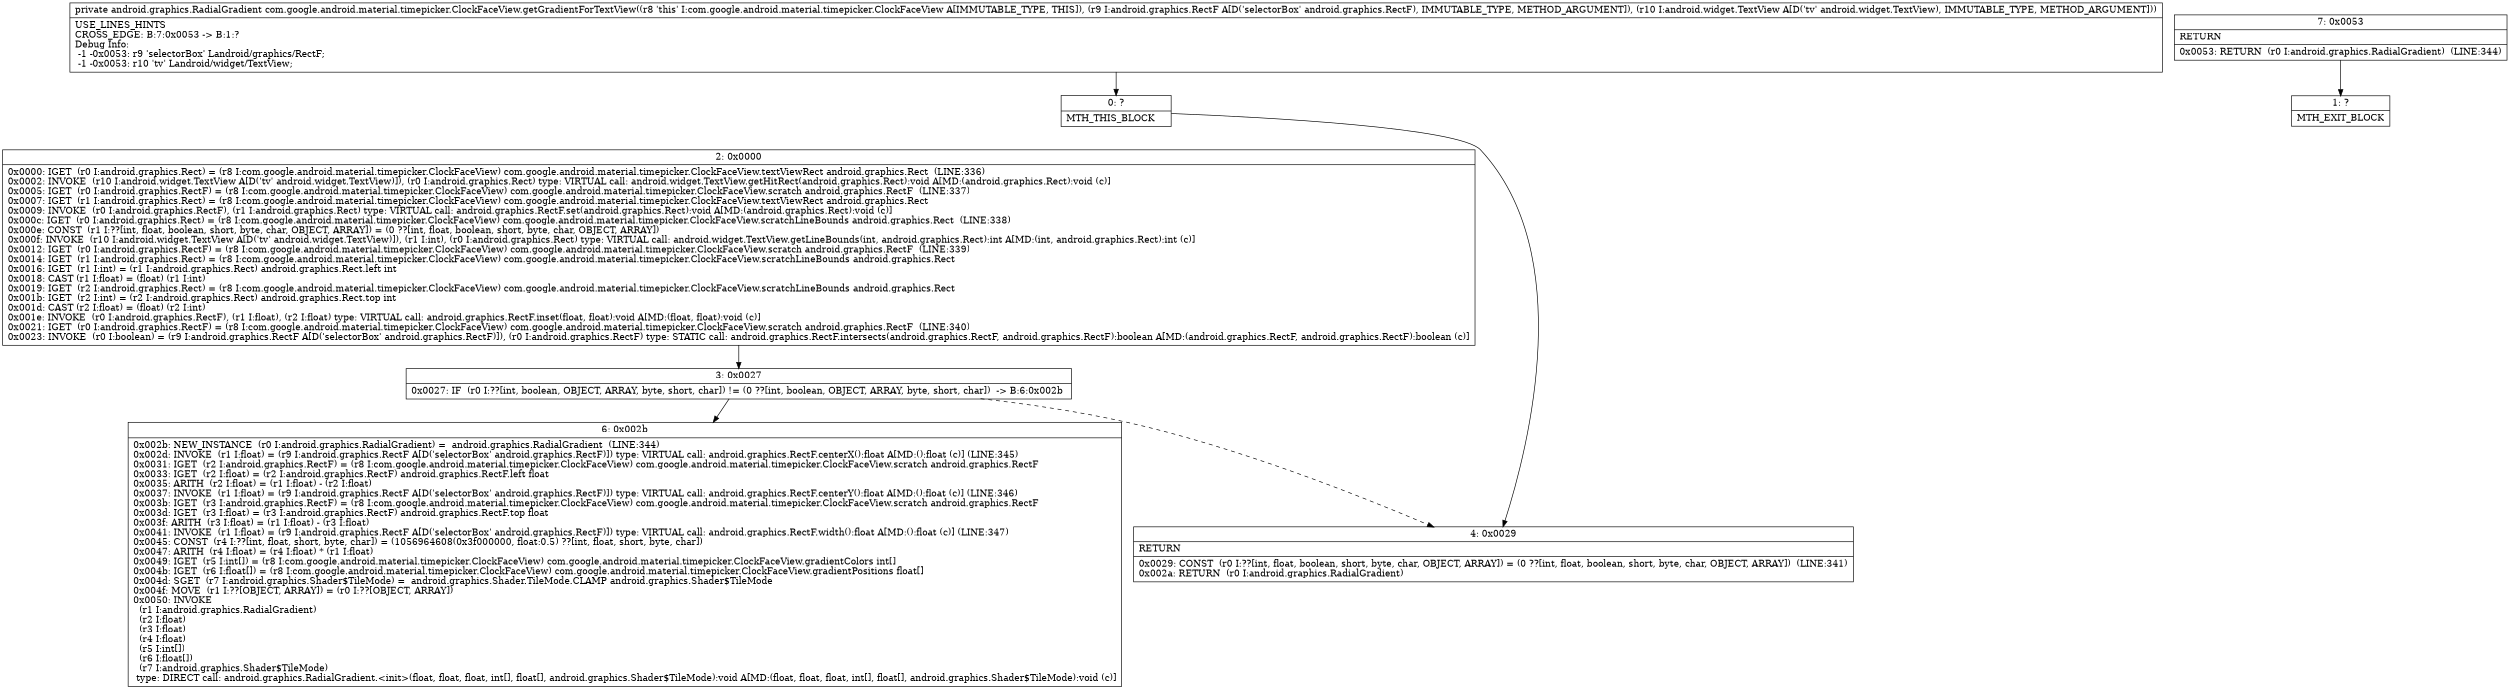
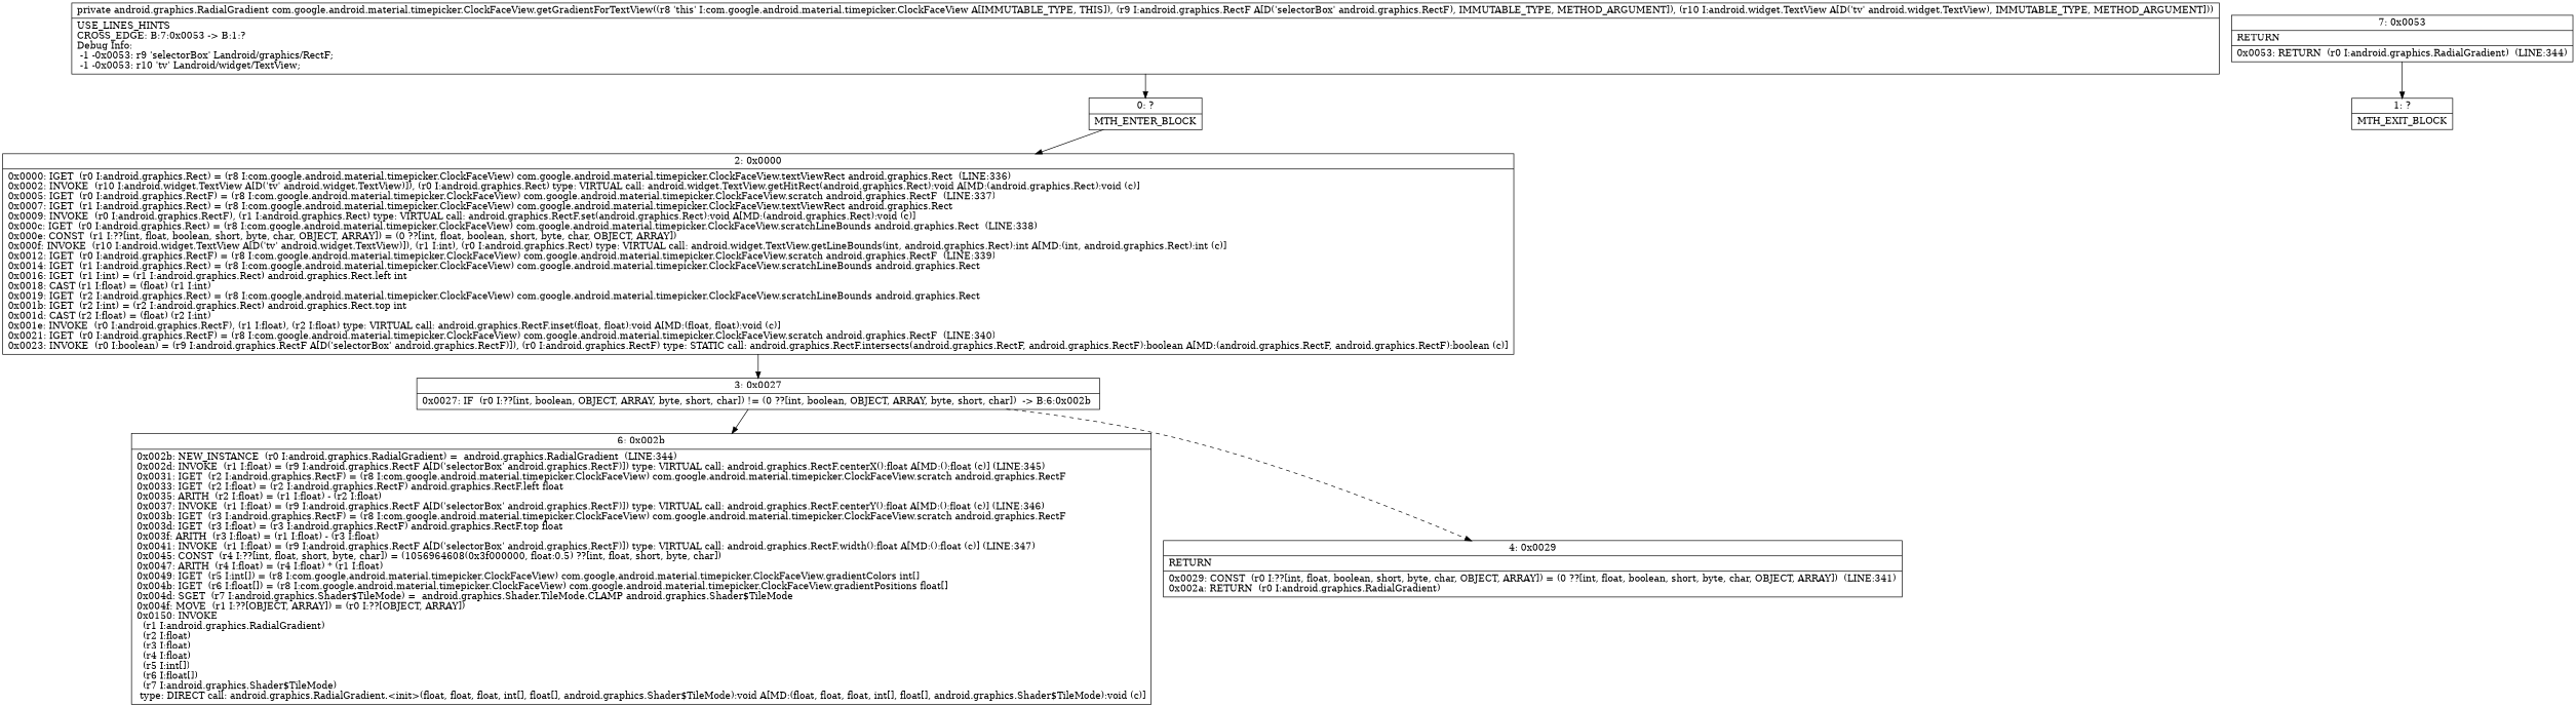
  digraph {
    node [shape=record]
-   n1 [label="{0\:\ ?|MTH_THIS_BLOCK\l}"]
+   n1 [label="{0\:\ ?|MTH_ENTER_BLOCK\l}"]
    n2 [label="{2\:\ 0x0000|0x0000: IGET  (r0 I:android.graphics.Rect) = (r8 I:com.google.android.material.timepicker.ClockFaceView) com.google.android.material.timepicker.ClockFaceView.textViewRect android.graphics.Rect  (LINE:336)\l0x0002: INVOKE  (r10 I:android.widget.TextView A[D('tv' android.widget.TextView)]), (r0 I:android.graphics.Rect) type: VIRTUAL call: android.widget.TextView.getHitRect(android.graphics.Rect):void A[MD:(android.graphics.Rect):void (c)]\l0x0005: IGET  (r0 I:android.graphics.RectF) = (r8 I:com.google.android.material.timepicker.ClockFaceView) com.google.android.material.timepicker.ClockFaceView.scratch android.graphics.RectF  (LINE:337)\l0x0007: IGET  (r1 I:android.graphics.Rect) = (r8 I:com.google.android.material.timepicker.ClockFaceView) com.google.android.material.timepicker.ClockFaceView.textViewRect android.graphics.Rect \l0x0009: INVOKE  (r0 I:android.graphics.RectF), (r1 I:android.graphics.Rect) type: VIRTUAL call: android.graphics.RectF.set(android.graphics.Rect):void A[MD:(android.graphics.Rect):void (c)]\l0x000c: IGET  (r0 I:android.graphics.Rect) = (r8 I:com.google.android.material.timepicker.ClockFaceView) com.google.android.material.timepicker.ClockFaceView.scratchLineBounds android.graphics.Rect  (LINE:338)\l0x000e: CONST  (r1 I:??[int, float, boolean, short, byte, char, OBJECT, ARRAY]) = (0 ??[int, float, boolean, short, byte, char, OBJECT, ARRAY]) \l0x000f: INVOKE  (r10 I:android.widget.TextView A[D('tv' android.widget.TextView)]), (r1 I:int), (r0 I:android.graphics.Rect) type: VIRTUAL call: android.widget.TextView.getLineBounds(int, android.graphics.Rect):int A[MD:(int, android.graphics.Rect):int (c)]\l0x0012: IGET  (r0 I:android.graphics.RectF) = (r8 I:com.google.android.material.timepicker.ClockFaceView) com.google.android.material.timepicker.ClockFaceView.scratch android.graphics.RectF  (LINE:339)\l0x0014: IGET  (r1 I:android.graphics.Rect) = (r8 I:com.google.android.material.timepicker.ClockFaceView) com.google.android.material.timepicker.ClockFaceView.scratchLineBounds android.graphics.Rect \l0x0016: IGET  (r1 I:int) = (r1 I:android.graphics.Rect) android.graphics.Rect.left int \l0x0018: CAST (r1 I:float) = (float) (r1 I:int) \l0x0019: IGET  (r2 I:android.graphics.Rect) = (r8 I:com.google.android.material.timepicker.ClockFaceView) com.google.android.material.timepicker.ClockFaceView.scratchLineBounds android.graphics.Rect \l0x001b: IGET  (r2 I:int) = (r2 I:android.graphics.Rect) android.graphics.Rect.top int \l0x001d: CAST (r2 I:float) = (float) (r2 I:int) \l0x001e: INVOKE  (r0 I:android.graphics.RectF), (r1 I:float), (r2 I:float) type: VIRTUAL call: android.graphics.RectF.inset(float, float):void A[MD:(float, float):void (c)]\l0x0021: IGET  (r0 I:android.graphics.RectF) = (r8 I:com.google.android.material.timepicker.ClockFaceView) com.google.android.material.timepicker.ClockFaceView.scratch android.graphics.RectF  (LINE:340)\l0x0023: INVOKE  (r0 I:boolean) = (r9 I:android.graphics.RectF A[D('selectorBox' android.graphics.RectF)]), (r0 I:android.graphics.RectF) type: STATIC call: android.graphics.RectF.intersects(android.graphics.RectF, android.graphics.RectF):boolean A[MD:(android.graphics.RectF, android.graphics.RectF):boolean (c)]\l}"]
    n3 [label="{3\:\ 0x0027|0x0027: IF  (r0 I:??[int, boolean, OBJECT, ARRAY, byte, short, char]) != (0 ??[int, boolean, OBJECT, ARRAY, byte, short, char])  \-\> B:6:0x002b \l}"]
    n4 [label="{4\:\ 0x0029|RETURN\l|0x0029: CONST  (r0 I:??[int, float, boolean, short, byte, char, OBJECT, ARRAY]) = (0 ??[int, float, boolean, short, byte, char, OBJECT, ARRAY])  (LINE:341)\l0x002a: RETURN  (r0 I:android.graphics.RadialGradient) \l}"]
-   n5 [label="{6\:\ 0x002b|0x002b: NEW_INSTANCE  (r0 I:android.graphics.RadialGradient) =  android.graphics.RadialGradient  (LINE:344)\l0x002d: INVOKE  (r1 I:float) = (r9 I:android.graphics.RectF A[D('selectorBox' android.graphics.RectF)]) type: VIRTUAL call: android.graphics.RectF.centerX():float A[MD:():float (c)] (LINE:345)\l0x0031: IGET  (r2 I:android.graphics.RectF) = (r8 I:com.google.android.material.timepicker.ClockFaceView) com.google.android.material.timepicker.ClockFaceView.scratch android.graphics.RectF \l0x0033: IGET  (r2 I:float) = (r2 I:android.graphics.RectF) android.graphics.RectF.left float \l0x0035: ARITH  (r2 I:float) = (r1 I:float) \- (r2 I:float) \l0x0037: INVOKE  (r1 I:float) = (r9 I:android.graphics.RectF A[D('selectorBox' android.graphics.RectF)]) type: VIRTUAL call: android.graphics.RectF.centerY():float A[MD:():float (c)] (LINE:346)\l0x003b: IGET  (r3 I:android.graphics.RectF) = (r8 I:com.google.android.material.timepicker.ClockFaceView) com.google.android.material.timepicker.ClockFaceView.scratch android.graphics.RectF \l0x003d: IGET  (r3 I:float) = (r3 I:android.graphics.RectF) android.graphics.RectF.top float \l0x003f: ARITH  (r3 I:float) = (r1 I:float) \- (r3 I:float) \l0x0041: INVOKE  (r1 I:float) = (r9 I:android.graphics.RectF A[D('selectorBox' android.graphics.RectF)]) type: VIRTUAL call: android.graphics.RectF.width():float A[MD:():float (c)] (LINE:347)\l0x0045: CONST  (r4 I:??[int, float, short, byte, char]) = (1056964608(0x3f000000, float:0.5) ??[int, float, short, byte, char]) \l0x0047: ARITH  (r4 I:float) = (r4 I:float) * (r1 I:float) \l0x0049: IGET  (r5 I:int[]) = (r8 I:com.google.android.material.timepicker.ClockFaceView) com.google.android.material.timepicker.ClockFaceView.gradientColors int[] \l0x004b: IGET  (r6 I:float[]) = (r8 I:com.google.android.material.timepicker.ClockFaceView) com.google.android.material.timepicker.ClockFaceView.gradientPositions float[] \l0x004d: SGET  (r7 I:android.graphics.Shader$TileMode) =  android.graphics.Shader.TileMode.CLAMP android.graphics.Shader$TileMode \l0x004f: MOVE  (r1 I:??[OBJECT, ARRAY]) = (r0 I:??[OBJECT, ARRAY]) \l0x0050: INVOKE  \l  (r1 I:android.graphics.RadialGradient)\l  (r2 I:float)\l  (r3 I:float)\l  (r4 I:float)\l  (r5 I:int[])\l  (r6 I:float[])\l  (r7 I:android.graphics.Shader$TileMode)\l type: DIRECT call: android.graphics.RadialGradient.\<init\>(float, float, float, int[], float[], android.graphics.Shader$TileMode):void A[MD:(float, float, float, int[], float[], android.graphics.Shader$TileMode):void (c)]\l}"]
+   n5 [label="{6\:\ 0x002b|0x002b: NEW_INSTANCE  (r0 I:android.graphics.RadialGradient) =  android.graphics.RadialGradient  (LINE:344)\l0x002d: INVOKE  (r1 I:float) = (r9 I:android.graphics.RectF A[D('selectorBox' android.graphics.RectF)]) type: VIRTUAL call: android.graphics.RectF.centerX():float A[MD:():float (c)] (LINE:345)\l0x0031: IGET  (r2 I:android.graphics.RectF) = (r8 I:com.google.android.material.timepicker.ClockFaceView) com.google.android.material.timepicker.ClockFaceView.scratch android.graphics.RectF \l0x0033: IGET  (r2 I:float) = (r2 I:android.graphics.RectF) android.graphics.RectF.left float \l0x0035: ARITH  (r2 I:float) = (r1 I:float) \- (r2 I:float) \l0x0037: INVOKE  (r1 I:float) = (r9 I:android.graphics.RectF A[D('selectorBox' android.graphics.RectF)]) type: VIRTUAL call: android.graphics.RectF.centerY():float A[MD:():float (c)] (LINE:346)\l0x003b: IGET  (r3 I:android.graphics.RectF) = (r8 I:com.google.android.material.timepicker.ClockFaceView) com.google.android.material.timepicker.ClockFaceView.scratch android.graphics.RectF \l0x003d: IGET  (r3 I:float) = (r3 I:android.graphics.RectF) android.graphics.RectF.top float \l0x003f: ARITH  (r3 I:float) = (r1 I:float) \- (r3 I:float) \l0x0041: INVOKE  (r1 I:float) = (r9 I:android.graphics.RectF A[D('selectorBox' android.graphics.RectF)]) type: VIRTUAL call: android.graphics.RectF.width():float A[MD:():float (c)] (LINE:347)\l0x0045: CONST  (r4 I:??[int, float, short, byte, char]) = (1056964608(0x3f000000, float:0.5) ??[int, float, short, byte, char]) \l0x0047: ARITH  (r4 I:float) = (r4 I:float) * (r1 I:float) \l0x0049: IGET  (r5 I:int[]) = (r8 I:com.google.android.material.timepicker.ClockFaceView) com.google.android.material.timepicker.ClockFaceView.gradientColors int[] \l0x004b: IGET  (r6 I:float[]) = (r8 I:com.google.android.material.timepicker.ClockFaceView) com.google.android.material.timepicker.ClockFaceView.gradientPositions float[] \l0x004d: SGET  (r7 I:android.graphics.Shader$TileMode) =  android.graphics.Shader.TileMode.CLAMP android.graphics.Shader$TileMode \l0x004f: MOVE  (r1 I:??[OBJECT, ARRAY]) = (r0 I:??[OBJECT, ARRAY]) \l0x0150: INVOKE  \l  (r1 I:android.graphics.RadialGradient)\l  (r2 I:float)\l  (r3 I:float)\l  (r4 I:float)\l  (r5 I:int[])\l  (r6 I:float[])\l  (r7 I:android.graphics.Shader$TileMode)\l type: DIRECT call: android.graphics.RadialGradient.\<init\>(float, float, float, int[], float[], android.graphics.Shader$TileMode):void A[MD:(float, float, float, int[], float[], android.graphics.Shader$TileMode):void (c)]\l}"]
    n6 [label="{1\:\ ?|MTH_EXIT_BLOCK\l}"]
    n7 [label="{7\:\ 0x0053|RETURN\l|0x0053: RETURN  (r0 I:android.graphics.RadialGradient)  (LINE:344)\l}"]
    n8 [label="{private android.graphics.RadialGradient com.google.android.material.timepicker.ClockFaceView.getGradientForTextView((r8 'this' I:com.google.android.material.timepicker.ClockFaceView A[IMMUTABLE_TYPE, THIS]), (r9 I:android.graphics.RectF A[D('selectorBox' android.graphics.RectF), IMMUTABLE_TYPE, METHOD_ARGUMENT]), (r10 I:android.widget.TextView A[D('tv' android.widget.TextView), IMMUTABLE_TYPE, METHOD_ARGUMENT]))  | USE_LINES_HINTS\lCROSS_EDGE: B:7:0x0053 \-\> B:1:?\lDebug Info:\l  \-1 \-0x0053: r9 'selectorBox' Landroid\/graphics\/RectF;\l  \-1 \-0x0053: r10 'tv' Landroid\/widget\/TextView;\l}"]
-   n1 -> n4
+   n1 -> n2
    n2 -> n3
    n3 -> n4 [style=dashed]
    n3 -> n5
    n7 -> n6
    n8 -> n1
  }
